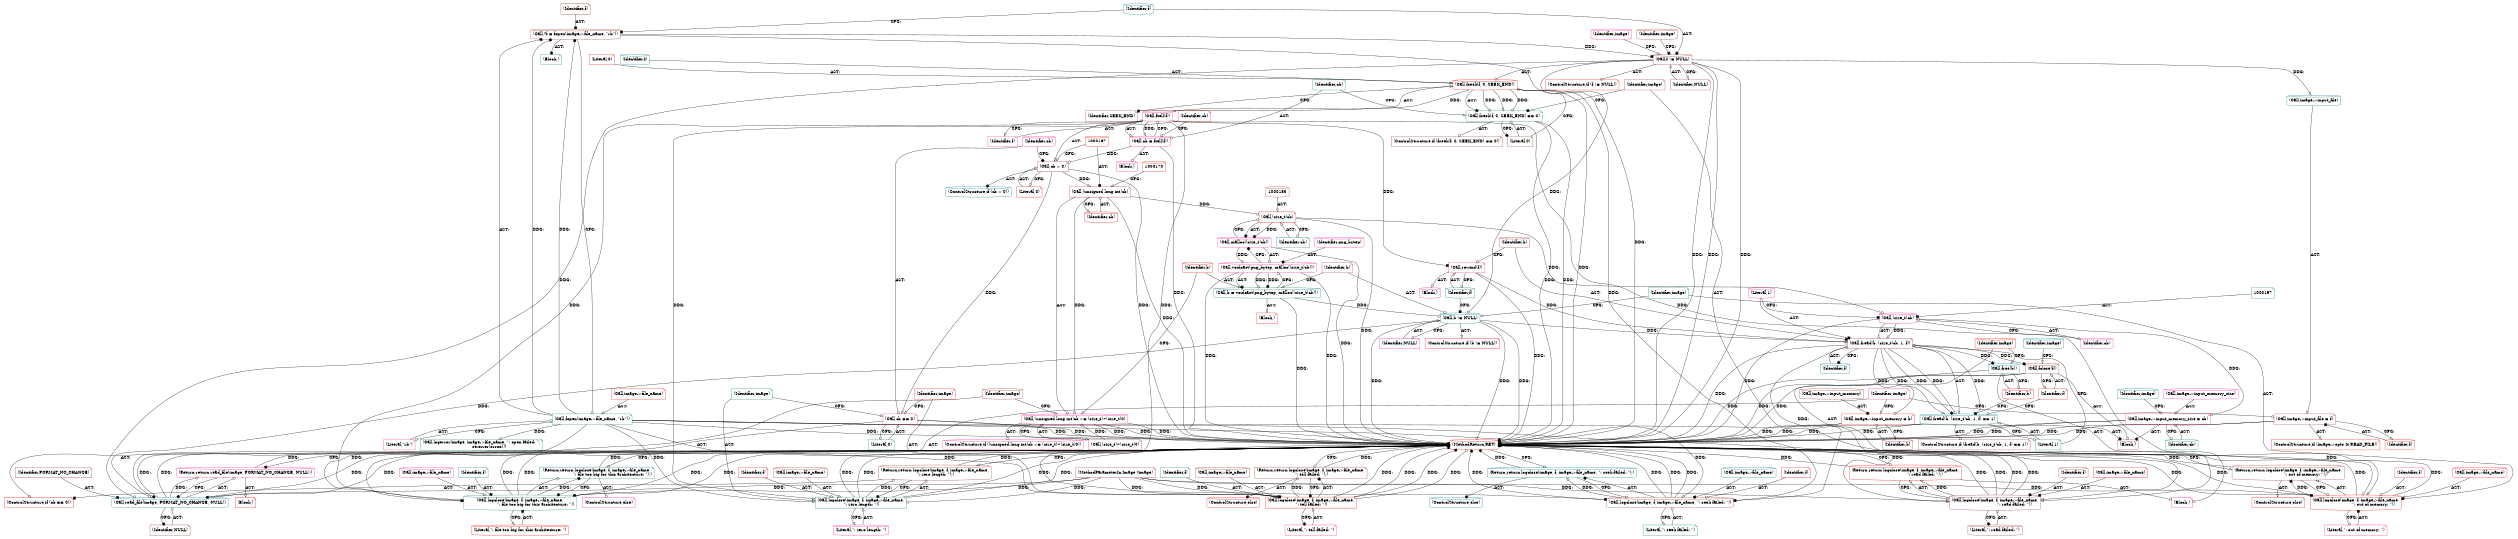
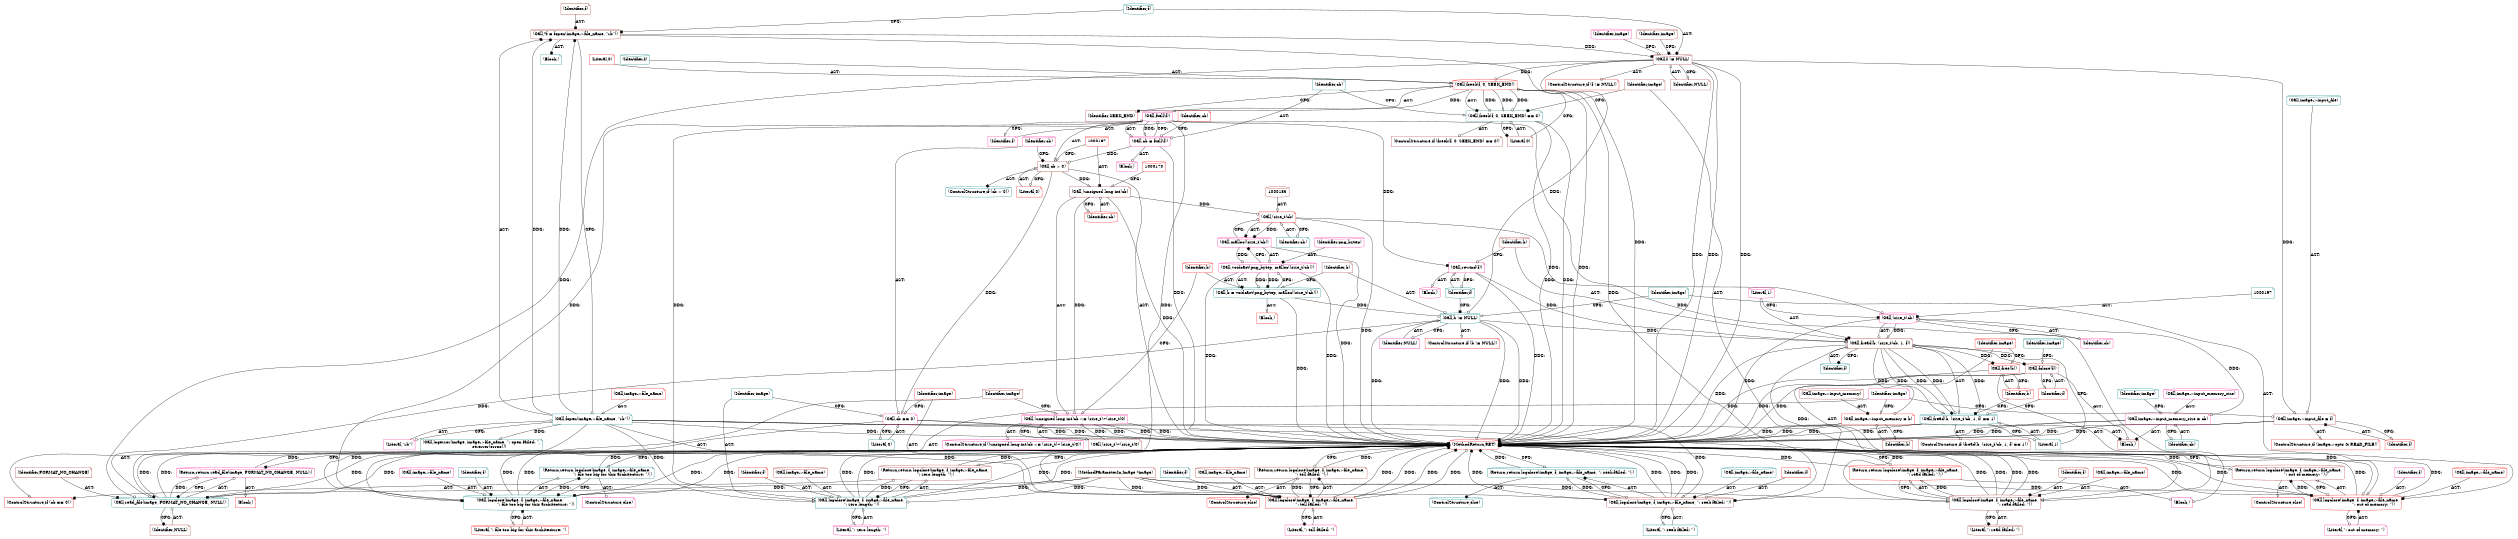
  digraph {
    node [color=brown shape=cylinder]
    edge [arrowhead=onormal]
    n1 [label="(Call,*f = fopen(image->file_name, \"rb\"))"]
    n2 [color=teal label="(Call,fopen(image->file_name, \"rb\"))" shape=note]
    n3 [label="(Call,f != NULL)"]
    n4 [color=red label="(MethodReturn,RET)"]
    n5 [color=teal label="(Block,)" shape=note]
    n6 [label="(Call,logclose(image, f, image->file_name,\n                              \": read failed: \"))"]
    n7 [color=red label="(Call,logclose(image, f, image->file_name,\n                           \": out of memory: \"))"]
    n8 [color=teal label="(Call,logclose(image, f, image->file_name,\n                        \": file too big for this architecture: \"))"]
    n9 [color=teal label="(Call,logclose(image, f, image->file_name,\n \": zero length: \"))" shape=note]
    n10 [color=red label="(Call,logclose(image, f, image->file_name,\n \": tell failed: \"))" shape=note]
    n11 [label="(Call,logclose(image, f, image->file_name, \": seek failed: \"))"]
    n12 [color=deeppink label="(Literal,\"rb\")" shape=note]
    n13 [color=teal label="(Call,logerror(image, image->file_name, \": open failed: \",\n            strerror(errno)))" shape=note]
    n14 [label="(Call,image->input_file = f)" shape=note]
    n15 [color=red label="(Call,fseek(f, 0, SEEK_END))"]
    n16 [color=teal label="(Call,b != NULL)"]
    n17 [color=teal label="(Call,read_file(image, FORMAT_NO_CHANGE, NULL))"]
    n18 [color=red label="(ControlStructure,if (f != NULL))" shape=note]
    n19 [label="(Identifier,NULL)" shape=note]
    n20 [color=red label="(Return,return logclose(image, f, image->file_name,\n                              \": read failed: \");)"]
    n21 [color=deeppink label="(Return,return read_file(image, FORMAT_NO_CHANGE, NULL);)"]
    n22 [label="(Return,return logclose(image, f, image->file_name,\n                           \": out of memory: \");)"]
    n23 [color=teal label="(Return,return logclose(image, f, image->file_name,\n                        \": file too big for this architecture: \");)" shape=note]
    n24 [label="(Return,return logclose(image, f, image->file_name,\n \": zero length: \");)"]
    n25 [label="(Return,return logclose(image, f, image->file_name,\n \": tell failed: \");)" shape=note]
    n26 [color=teal label="(Return,return logclose(image, f, image->file_name, \": seek failed: \");)"]
    n27 [label="(Literal,\": read failed: \")"]
    n28 [color=deeppink label="(Literal,\": out of memory: \")" shape=note]
    n29 [color=red label="(Literal,\": file too big for this architecture: \")"]
    n30 [color=deeppink label="(Literal,\": zero length: \")"]
    n31 [color=deeppink label="(Literal,\": tell failed: \")" shape=note]
    n32 [color=teal label="(Literal,\": seek failed: \")" shape=note]
    n33 [color=red label="(ControlStructure,if (image->opts & READ_FILE))" shape=note]
    n34 [color=red label="(Identifier,f)"]
    n35 [color=teal label="(Call,fseek(f, 0, SEEK_END) == 0)" shape=note]
    n36 [color=deeppink label="(Call,ftell(f))"]
    n37 [label="(Identifier,SEEK_END)" shape=note]
    n38 [label="(Call,fread(b, (size_t)cb, 1, f))" shape=note]
    n39 [color=deeppink label="(Identifier,NULL)" shape=note]
    n40 [color=red label="(ControlStructure,if (b != NULL))" shape=note]
    n41 [label="(Identifier,NULL)" shape=note]
    n42 [label="(Literal,0)" shape=note]
    n43 [label="(ControlStructure,if (fseek(f, 0, SEEK_END) == 0))" shape=note]
    n44 [color=deeppink label="(Call,cb = ftell(f))"]
    n45 [color=deeppink label="(Call,rewind(f))" shape=note]
    n46 [color=deeppink label="(Identifier,f)" shape=note]
    n47 [label="(Call,cb > 0)" shape=note]
    n48 [color=deeppink label="(Block,)"]
    n49 [color=deeppink label="(Block,)"]
    n50 [color=teal label="(Identifier,f)"]
    n51 [label="(Call,(unsigned long int)cb)" shape=note]
    n52 [color=deeppink label="(Call,cb == 0)" shape=note]
    n53 [color=teal label="(ControlStructure,if (cb > 0))"]
    n54 [color=red label="(Literal,0)" shape=note]
    n55 [color=deeppink label="(Call,(unsigned long int)cb <= (size_t)~(size_t)0)"]
    n56 [color=red label="(Call,(size_t)cb)" shape=note]
    n57 [color=red label="(Identifier,cb)"]
    n58 [color=teal label="(Literal,0)" shape=note]
    n59 [color=red label="(ControlStructure,if (cb == 0))" shape=note]
    n60 [label="(Call,(size_t)~(size_t)0)" shape=note]
    n61 [color=deeppink label="(ControlStructure,if ((unsigned long int)cb <= (size_t)~(size_t)0))"]
    n62 [color=deeppink label="(Call,malloc((size_t)cb))"]
    n63 [color=deeppink label="(Call,(size_t)cb)"]
    n64 [color=teal label="(Identifier,cb)" shape=note]
    n65 [color=deeppink label="(Call,voidcast(png_bytep, malloc((size_t)cb)))"]
    n66 [color=deeppink label="(Call,image->input_memory_size = cb)" shape=note]
    n67 [color=deeppink label="(Identifier,cb)"]
    n68 [color=teal label="(Call,b = voidcast(png_bytep, malloc((size_t)cb)))"]
    n69 [color=red label="(Block,)" shape=note]
    n70 [color=teal label="(Call,fread(b, (size_t)cb, 1, f) == 1)"]
    n71 [label="(Call,fclose(f))"]
    n72 [color=red label="(Call,image->input_memory = b)" shape=note]
-   n73 [color=teal label="(Call,free(b))"]
+   n73 [color=red label="(Call,free(b))"]
    n74 [color=teal label="(Identifier,f)"]
    n75 [color=teal label="(Literal,1)" shape=note]
    n76 [label="(ControlStructure,if (fread(b, (size_t)cb, 1, f) == 1))" shape=note]
    n77 [label="(Block,)"]
    n78 [color=red label="(Identifier,f)" shape=note]
    n79 [label="(Identifier,b)"]
    n80 [color=deeppink label="(Block,)" shape=note]
    n81 [color=red label="(Identifier,b)"]
    n82 [color=red label="(Block,)" shape=note]
    n83 [color=teal label="(Identifier,cb)"]
    n84 [color=red label="(ControlStructure,else)" shape=note]
    n85 [color=deeppink label="(ControlStructure,else)" shape=note]
    n86 [color=red label="(ControlStructure,else)"]
    n87 [color=teal label="(ControlStructure,else)"]
    n88 [label="(Identifier,b)"]
    n89 [label="(Identifier,f)"]
    n90 [label="(Identifier,b)" shape=note]
    n91 [color=teal label="(Identifier,f)"]
    n92 [color=red label="(Call,image->file_name)" shape=note]
    n93 [color=deeppink label="(Call,image->input_memory_size)"]
    n94 [label="(Identifier,f)" shape=note]
    n95 [color=deeppink label="(Identifier,f)" shape=note]
    n96 [label="(Identifier,image)" shape=note]
    n97 [color=red label="(Identifier,f)" shape=note]
    n98 [color=teal label="(Call,image->file_name)"]
    n99 [color=teal label="(Identifier,f)"]
    n100 [color=teal label="(Identifier,f)" shape=note]
    n101 [label="(Identifier,FORMAT_NO_CHANGE)" shape=note]
    n102 [color=teal label="(Identifier,cb)" shape=note]
    n103 [color=teal label="(Call,image->input_file)"]
    n104 [color=red label="(Identifier,b)"]
    n105 [color=red label="(Identifier,cb)" shape=note]
    n106 [color=teal label="(Identifier,image)"]
    n107 [label="(Identifier,image)"]
    n108 [color=teal label="(Identifier,image)" shape=note]
    n109 [color=red label="(Identifier,image)"]
    n110 [color=deeppink label="(Identifier,image)"]
    n111 [color=red label="(Call,image->file_name)" shape=note]
    n112 [color=deeppink label="(Call,image->file_name)"]
    n113 [color=teal label="(Identifier,image)"]
    n114 [color=red label="(Call,image->file_name)"]
    n115 [label="(MethodParameterIn,Image *image)" shape=note]
    n116 [color=red label="(Literal,0)" shape=note]
    n117 [color=deeppink label="(Identifier,cb)"]
    n118 [color=deeppink label="(Identifier,png_bytep)"]
    n119 [label="(Call,image->file_name)"]
    n120 [color=teal label="(Identifier,f)" shape=note]
    n121 [color=red label="(Identifier,f)" shape=note]
    n122 [label="(Call,image->file_name)"]
    n123 [color=deeppink label="(Literal,1)"]
    n124 [label="(Identifier,image)"]
    n125 [color=red label="(Identifier,image)" shape=note]
    n126 [color=teal label="(Identifier,image)" shape=note]
    n127 [label="(Call,image->input_memory)"]
    n128 [color=deeppink label="(Identifier,image)" shape=note]
    1000167 [color=red]
    1000170 [color=red]
    1000183
    1000197 [color=teal shape=note]
    n1 -> n2 [arrowhead=odot label="CFG: "]
    n1 -> n3 [arrowhead=box label="DDG: "]
    n1 -> n4 [label="DDG: "]
    n1 -> n5 [arrowhead=box label="AST: "]
    n2 -> n1 [arrowhead=box label="AST: "]
    n2 -> n1 [arrowhead=box label="DDG: "]
    n2 -> n1 [arrowhead=box label="DDG: "]
    n2 -> n4 [arrowhead=odot label="DDG: "]
    n2 -> n6 [label="DDG: "]
    n2 -> n7 [arrowhead=odot label="DDG: "]
    n2 -> n8 [label="DDG: "]
    n2 -> n9 [label="DDG: "]
    n2 -> n10 [label="DDG: "]
    n2 -> n11 [label="DDG: "]
    n2 -> n12 [arrowhead=odot label="CFG: "]
    n2 -> n13 [label="DDG: "]
    n3 -> n4 [arrowhead=box label="DDG: "]
    n3 -> n4 [arrowhead=odot label="DDG: "]
    n3 -> n4 [arrowhead=odot label="DDG: "]
-   n3 -> n103 [label="DDG: "]
-   n3 -> n15 [arrowhead=odot label="AST: "]
+   n3 -> n14 [label="DDG: "]
+   n3 -> n15 [arrowhead=odot label="DDG: "]
    n3 -> n16 [arrowhead=odot label="DDG: "]
    n3 -> n17 [arrowhead=odot label="DDG: "]
    n3 -> n18 [arrowhead=odot label="AST: "]
    n3 -> n19 [label="CFG: "]
    n4 -> n20 [arrowhead=odot label="CFG: "]
    n4 -> n21 [arrowhead=box label="CFG: "]
    n4 -> n22 [label="CFG: "]
    n4 -> n23 [label="CFG: "]
    n4 -> n24 [label="CFG: "]
    n4 -> n25 [arrowhead=odot label="CFG: "]
    n4 -> n26 [label="CFG: "]
    n6 -> n4 [label="DDG: "]
    n6 -> n4 [arrowhead=box label="DDG: "]
    n6 -> n4 [arrowhead=box label="DDG: "]
    n6 -> n4 [arrowhead=odot label="DDG: "]
    n6 -> n20 [label="AST: "]
    n6 -> n20 [label="DDG: "]
    n6 -> n27 [arrowhead=box label="CFG: "]
    n7 -> n4 [label="DDG: "]
    n7 -> n4 [label="DDG: "]
    n7 -> n4 [label="DDG: "]
    n7 -> n4 [label="DDG: "]
    n7 -> n22 [label="AST: "]
    n7 -> n22 [arrowhead=box label="DDG: "]
    n7 -> n28 [arrowhead=odot label="CFG: "]
    n8 -> n4 [arrowhead=odot label="DDG: "]
    n8 -> n4 [arrowhead=box label="DDG: "]
    n8 -> n4 [arrowhead=box label="DDG: "]
    n8 -> n4 [arrowhead=odot label="DDG: "]
    n8 -> n23 [arrowhead=odot label="AST: "]
    n8 -> n23 [arrowhead=box label="DDG: "]
    n8 -> n29 [label="CFG: "]
    n9 -> n4 [arrowhead=odot label="DDG: "]
    n9 -> n4 [arrowhead=odot label="DDG: "]
    n9 -> n4 [label="DDG: "]
    n9 -> n4 [arrowhead=odot label="DDG: "]
    n9 -> n24 [arrowhead=odot label="AST: "]
    n9 -> n24 [arrowhead=odot label="DDG: "]
    n9 -> n30 [label="CFG: "]
    n10 -> n4 [arrowhead=odot label="DDG: "]
    n10 -> n4 [arrowhead=box label="DDG: "]
    n10 -> n4 [arrowhead=box label="DDG: "]
    n10 -> n4 [arrowhead=odot label="DDG: "]
    n10 -> n25 [arrowhead=box label="AST: "]
    n10 -> n25 [arrowhead=odot label="DDG: "]
    n10 -> n31 [arrowhead=box label="CFG: "]
    n11 -> n4 [arrowhead=box label="DDG: "]
    n11 -> n4 [arrowhead=odot label="DDG: "]
    n11 -> n4 [label="DDG: "]
    n11 -> n4 [arrowhead=box label="DDG: "]
    n11 -> n26 [arrowhead=box label="AST: "]
    n11 -> n26 [label="DDG: "]
    n11 -> n32 [label="CFG: "]
    n12 -> n2 [arrowhead=odot label="AST: "]
    n14 -> n4 [label="DDG: "]
    n14 -> n4 [arrowhead=odot label="DDG: "]
    n14 -> n33 [label="AST: "]
    n14 -> n34 [label="CFG: "]
    n15 -> n4 [label="DDG: "]
    n15 -> n11 [arrowhead=box label="DDG: "]
    n15 -> n35 [arrowhead=box label="AST: "]
    n15 -> n35 [arrowhead=odot label="DDG: "]
    n15 -> n35 [label="DDG: "]
    n15 -> n35 [arrowhead=odot label="DDG: "]
    n15 -> n36 [label="DDG: "]
    n15 -> n37 [arrowhead=box label="CFG: "]
    n16 -> n4 [arrowhead=odot label="DDG: "]
    n16 -> n4 [arrowhead=odot label="DDG: "]
    n16 -> n4 [arrowhead=box label="DDG: "]
    n16 -> n17 [label="DDG: "]
    n16 -> n38 [arrowhead=odot label="DDG: "]
    n16 -> n39 [arrowhead=odot label="CFG: "]
    n16 -> n40 [label="AST: "]
    n17 -> n4 [label="DDG: "]
    n17 -> n4 [arrowhead=box label="DDG: "]
    n17 -> n4 [label="DDG: "]
    n17 -> n4 [label="DDG: "]
    n17 -> n21 [arrowhead=odot label="AST: "]
    n17 -> n21 [arrowhead=odot label="DDG: "]
    n17 -> n41 [arrowhead=box label="CFG: "]
    n19 -> n3 [label="AST: "]
    n20 -> n4 [arrowhead=odot label="DDG: "]
    n20 -> n6 [label="CFG: "]
    n20 -> n80 [arrowhead=odot label="AST: "]
    n21 -> n4 [label="DDG: "]
    n21 -> n17 [arrowhead=box label="CFG: "]
    n21 -> n82 [label="AST: "]
    n22 -> n4 [label="DDG: "]
    n22 -> n7 [arrowhead=odot label="CFG: "]
    n22 -> n84 [label="AST: "]
    n23 -> n4 [label="DDG: "]
    n23 -> n8 [arrowhead=box label="CFG: "]
    n23 -> n85 [arrowhead=odot label="AST: "]
    n24 -> n4 [label="DDG: "]
    n24 -> n9 [arrowhead=box label="CFG: "]
    n24 -> n59 [arrowhead=box label="AST: "]
    n25 -> n4 [arrowhead=box label="DDG: "]
    n25 -> n10 [arrowhead=box label="CFG: "]
    n25 -> n86 [arrowhead=box label="AST: "]
    n26 -> n4 [arrowhead=box label="DDG: "]
    n26 -> n11 [arrowhead=odot label="CFG: "]
    n26 -> n87 [arrowhead=box label="AST: "]
    n27 -> n6 [arrowhead=odot label="AST: "]
    n28 -> n7 [arrowhead=box label="AST: "]
    n29 -> n8 [arrowhead=box label="AST: "]
    n30 -> n9 [label="AST: "]
    n31 -> n10 [label="AST: "]
    n32 -> n11 [arrowhead=odot label="AST: "]
    n34 -> n14 [arrowhead=box label="AST: "]
    n35 -> n4 [arrowhead=box label="DDG: "]
    n35 -> n4 [arrowhead=odot label="DDG: "]
    n35 -> n42 [arrowhead=box label="CFG: "]
    n35 -> n43 [arrowhead=odot label="AST: "]
    n36 -> n7 [label="DDG: "]
    n36 -> n8 [arrowhead=box label="DDG: "]
    n36 -> n9 [label="DDG: "]
    n36 -> n10 [label="DDG: "]
    n36 -> n44 [label="AST: "]
    n36 -> n44 [label="DDG: "]
    n36 -> n45 [arrowhead=box label="DDG: "]
    n36 -> n46 [label="CFG: "]
    n37 -> n15 [label="AST: "]
    n38 -> n4 [arrowhead=odot label="DDG: "]
    n38 -> n6 [label="DDG: "]
    n38 -> n70 [label="AST: "]
    n38 -> n70 [label="DDG: "]
    n38 -> n70 [arrowhead=box label="DDG: "]
    n38 -> n70 [arrowhead=odot label="DDG: "]
    n38 -> n70 [arrowhead=odot label="DDG: "]
    n38 -> n71 [arrowhead=box label="DDG: "]
    n38 -> n72 [arrowhead=odot label="DDG: "]
    n38 -> n73 [arrowhead=box label="DDG: "]
    n38 -> n74 [arrowhead=box label="CFG: "]
    n39 -> n16 [label="AST: "]
    n41 -> n17 [arrowhead=odot label="AST: "]
    n42 -> n15 [arrowhead=odot label="CFG: "]
    n42 -> n35 [arrowhead=odot label="AST: "]
    n44 -> n4 [label="DDG: "]
    n44 -> n36 [arrowhead=odot label="CFG: "]
    n44 -> n47 [arrowhead=odot label="DDG: "]
    n44 -> n48 [arrowhead=odot label="AST: "]
    n45 -> n4 [arrowhead=odot label="DDG: "]
    n45 -> n38 [label="DDG: "]
    n45 -> n49 [label="AST: "]
    n45 -> n50 [arrowhead=odot label="CFG: "]
    n46 -> n36 [arrowhead=odot label="AST: "]
-   n47 -> n4 [label="DDG: "]
+   n47 -> n4 [label="AST: "]
    n47 -> n51 [label="DDG: "]
    n47 -> n52 [label="DDG: "]
    n47 -> n53 [arrowhead=box label="AST: "]
    n47 -> n54 [label="CFG: "]
    n50 -> n16 [arrowhead=box label="CFG: "]
    n50 -> n45 [label="AST: "]
    n51 -> n4 [label="DDG: "]
    n51 -> n55 [arrowhead=odot label="AST: "]
    n51 -> n55 [arrowhead=odot label="DDG: "]
    n51 -> n56 [arrowhead=odot label="DDG: "]
    n51 -> n57 [label="CFG: "]
    n52 -> n4 [arrowhead=box label="DDG: "]
    n52 -> n4 [label="DDG: "]
    n52 -> n58 [arrowhead=odot label="CFG: "]
    n52 -> n59 [label="AST: "]
    n54 -> n47 [label="AST: "]
    n55 -> n4 [arrowhead=box label="DDG: "]
    n55 -> n4 [label="DDG: "]
    n55 -> n4 [arrowhead=box label="DDG: "]
    n55 -> n60 [label="CFG: "]
    n55 -> n61 [arrowhead=odot label="AST: "]
    n56 -> n4 [label="DDG: "]
    n56 -> n62 [arrowhead=box label="AST: "]
    n56 -> n62 [arrowhead=box label="DDG: "]
    n56 -> n63 [arrowhead=odot label="DDG: "]
    n56 -> n64 [arrowhead=odot label="CFG: "]
    n57 -> n51 [arrowhead=odot label="AST: "]
    n58 -> n52 [label="AST: "]
    n60 -> n55 [label="AST: "]
    n60 -> n55 [arrowhead=odot label="DDG: "]
    n62 -> n4 [label="DDG: "]
    n62 -> n56 [arrowhead=odot label="CFG: "]
    n62 -> n65 [arrowhead=odot label="AST: "]
    n62 -> n65 [arrowhead=odot label="DDG: "]
    n63 -> n4 [label="DDG: "]
    n63 -> n38 [arrowhead=odot label="AST: "]
    n63 -> n38 [label="DDG: "]
    n63 -> n66 [arrowhead=odot label="DDG: "]
    n63 -> n67 [arrowhead=odot label="CFG: "]
    n64 -> n56 [label="AST: "]
    n65 -> n4 [arrowhead=odot label="DDG: "]
    n65 -> n4 [label="DDG: "]
    n65 -> n62 [arrowhead=box label="CFG: "]
    n65 -> n68 [arrowhead=box label="AST: "]
    n65 -> n68 [arrowhead=odot label="DDG: "]
    n65 -> n68 [arrowhead=box label="DDG: "]
    n66 -> n4 [label="DDG: "]
    n66 -> n4 [arrowhead=box label="DDG: "]
    n66 -> n77 [arrowhead=box label="AST: "]
    n66 -> n83 [arrowhead=odot label="CFG: "]
    n67 -> n63 [label="AST: "]
    n68 -> n4 [arrowhead=box label="DDG: "]
    n68 -> n16 [arrowhead=odot label="DDG: "]
    n68 -> n65 [arrowhead=odot label="CFG: "]
    n68 -> n69 [label="AST: "]
    n70 -> n4 [arrowhead=box label="DDG: "]
    n70 -> n4 [arrowhead=box label="DDG: "]
    n70 -> n75 [arrowhead=odot label="CFG: "]
    n70 -> n76 [arrowhead=odot label="AST: "]
    n71 -> n4 [label="DDG: "]
    n71 -> n4 [arrowhead=odot label="DDG: "]
    n71 -> n77 [arrowhead=odot label="AST: "]
    n71 -> n78 [label="CFG: "]
    n72 -> n4 [arrowhead=box label="DDG: "]
    n72 -> n4 [arrowhead=odot label="DDG: "]
    n72 -> n77 [arrowhead=box label="AST: "]
    n72 -> n79 [label="CFG: "]
    n73 -> n4 [arrowhead=box label="DDG: "]
    n73 -> n80 [arrowhead=odot label="AST: "]
    n73 -> n81 [arrowhead=odot label="CFG: "]
    n74 -> n38 [arrowhead=odot label="AST: "]
    n75 -> n38 [arrowhead=odot label="CFG: "]
    n75 -> n70 [label="AST: "]
    n78 -> n70 [arrowhead=odot label="CFG: "]
    n78 -> n71 [label="AST: "]
    n79 -> n72 [arrowhead=odot label="AST: "]
    n81 -> n70 [arrowhead=box label="CFG: "]
    n81 -> n73 [arrowhead=odot label="AST: "]
    n83 -> n66 [arrowhead=odot label="AST: "]
    n88 -> n38 [arrowhead=box label="AST: "]
    n88 -> n45 [arrowhead=odot label="CFG: "]
    n89 -> n6 [arrowhead=box label="AST: "]
    n90 -> n16 [arrowhead=odot label="AST: "]
    n90 -> n68 [label="CFG: "]
    n91 -> n15 [label="AST: "]
    n92 -> n6 [arrowhead=box label="AST: "]
    n93 -> n66 [label="AST: "]
    n94 -> n1 [arrowhead=box label="AST: "]
    n95 -> n7 [arrowhead=odot label="AST: "]
    n96 -> n11 [arrowhead=odot label="AST: "]
    n96 -> n35 [arrowhead=box label="CFG: "]
    n97 -> n9 [label="AST: "]
    n98 -> n11 [arrowhead=box label="AST: "]
    n99 -> n1 [arrowhead=box label="CFG: "]
    n99 -> n3 [arrowhead=box label="AST: "]
    n100 -> n10 [label="AST: "]
    n101 -> n17 [arrowhead=box label="AST: "]
    n102 -> n35 [label="CFG: "]
    n102 -> n44 [arrowhead=odot label="AST: "]
    n103 -> n14 [label="AST: "]
    n104 -> n55 [label="CFG: "]
    n104 -> n68 [label="AST: "]
    n105 -> n44 [arrowhead=odot label="CFG: "]
    n105 -> n47 [label="AST: "]
    n106 -> n66 [label="CFG: "]
    n107 -> n8 [label="AST: "]
    n107 -> n55 [label="CFG: "]
    n108 -> n7 [arrowhead=box label="AST: "]
    n108 -> n16 [label="CFG: "]
    n109 -> n6 [label="AST: "]
    n109 -> n73 [label="CFG: "]
    n110 -> n3 [label="CFG: "]
    n111 -> n2 [label="AST: "]
    n112 -> n8 [label="AST: "]
    n113 -> n71 [label="CFG: "]
    n114 -> n7 [label="AST: "]
    n115 -> n6 [label="DDG: "]
    n115 -> n7 [arrowhead=box label="DDG: "]
    n115 -> n8 [arrowhead=box label="DDG: "]
    n115 -> n9 [arrowhead=odot label="DDG: "]
    n115 -> n10 [arrowhead=odot label="DDG: "]
    n115 -> n11 [arrowhead=box label="DDG: "]
    n115 -> n17 [arrowhead=box label="DDG: "]
    n116 -> n15 [label="AST: "]
    n117 -> n47 [arrowhead=box label="CFG: "]
    n117 -> n52 [arrowhead=odot label="AST: "]
    n118 -> n65 [arrowhead=box label="AST: "]
    n119 -> n10 [arrowhead=box label="AST: "]
    n120 -> n8 [arrowhead=box label="AST: "]
    n121 -> n11 [arrowhead=odot label="AST: "]
    n122 -> n9 [label="AST: "]
    n123 -> n38 [arrowhead=box label="AST: "]
    n123 -> n63 [arrowhead=box label="CFG: "]
    n124 -> n3 [arrowhead=box label="CFG: "]
    n125 -> n10 [arrowhead=odot label="AST: "]
    n125 -> n52 [label="CFG: "]
    n126 -> n9 [label="AST: "]
    n126 -> n52 [label="CFG: "]
    n127 -> n72 [arrowhead=box label="AST: "]
    n128 -> n14 [arrowhead=odot label="CFG: "]
    n128 -> n17 [arrowhead=box label="AST: "]
    n128 -> n72 [label="CFG: "]
    1000167 -> n47 [label="CFG: "]
    1000167 -> n51 [arrowhead=box label="AST: "]
    1000170 -> n51 [label="CFG: "]
    1000183 -> n56 [label="AST: "]
    1000197 -> n63 [arrowhead=box label="AST: "]
  }
